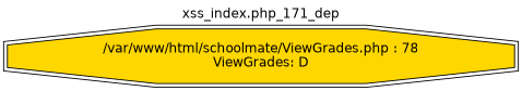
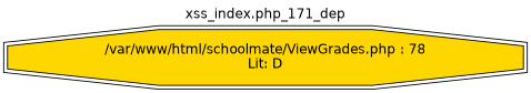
  digraph {
    label="xss_index.php_171_dep"
    labelloc=t
    fontname="DejaVu Sans"
-   n1 [label="/var/www/html/schoolmate/ViewGrades.php : 78\nViewGrades: D\n" shape=doubleoctagon style=filled fillcolor=gold fontname="DejaVu Sans"]
+   n1 [label="/var/www/html/schoolmate/ViewGrades.php : 78\nLit: D\n" shape=doubleoctagon style=filled fillcolor=gold fontname="DejaVu Sans"]
  }
